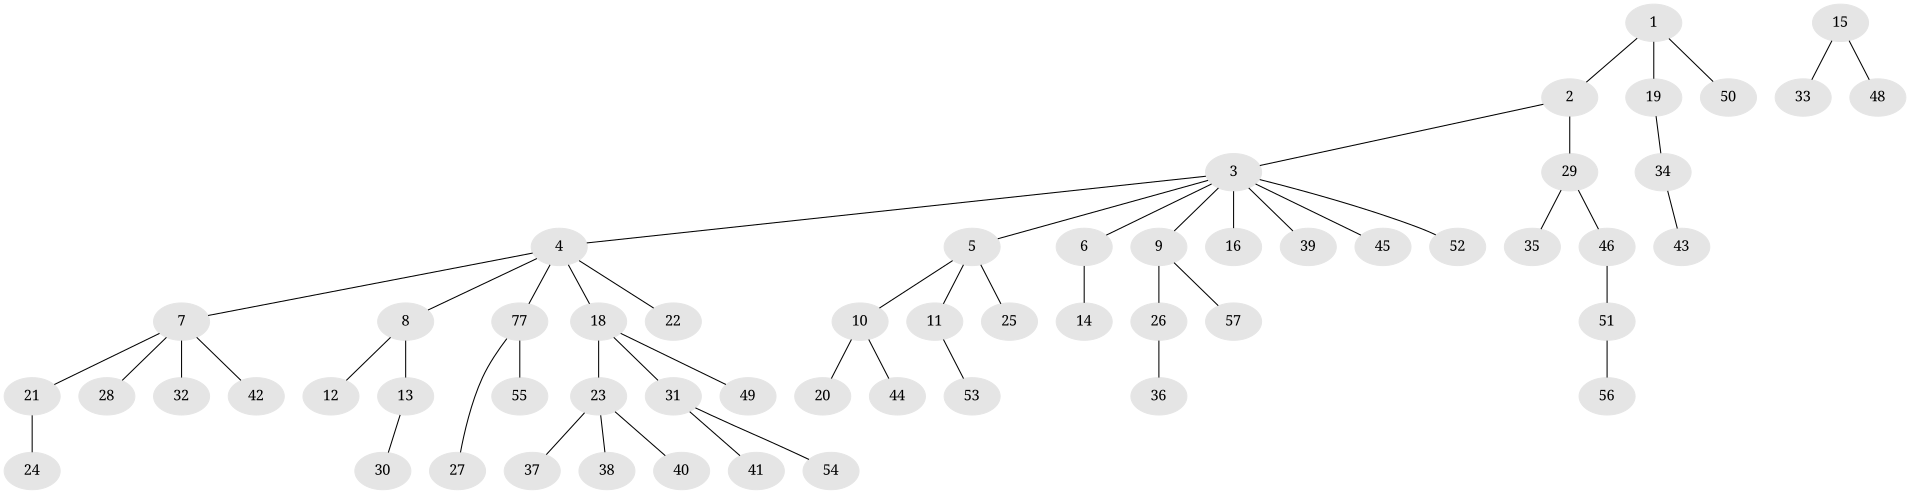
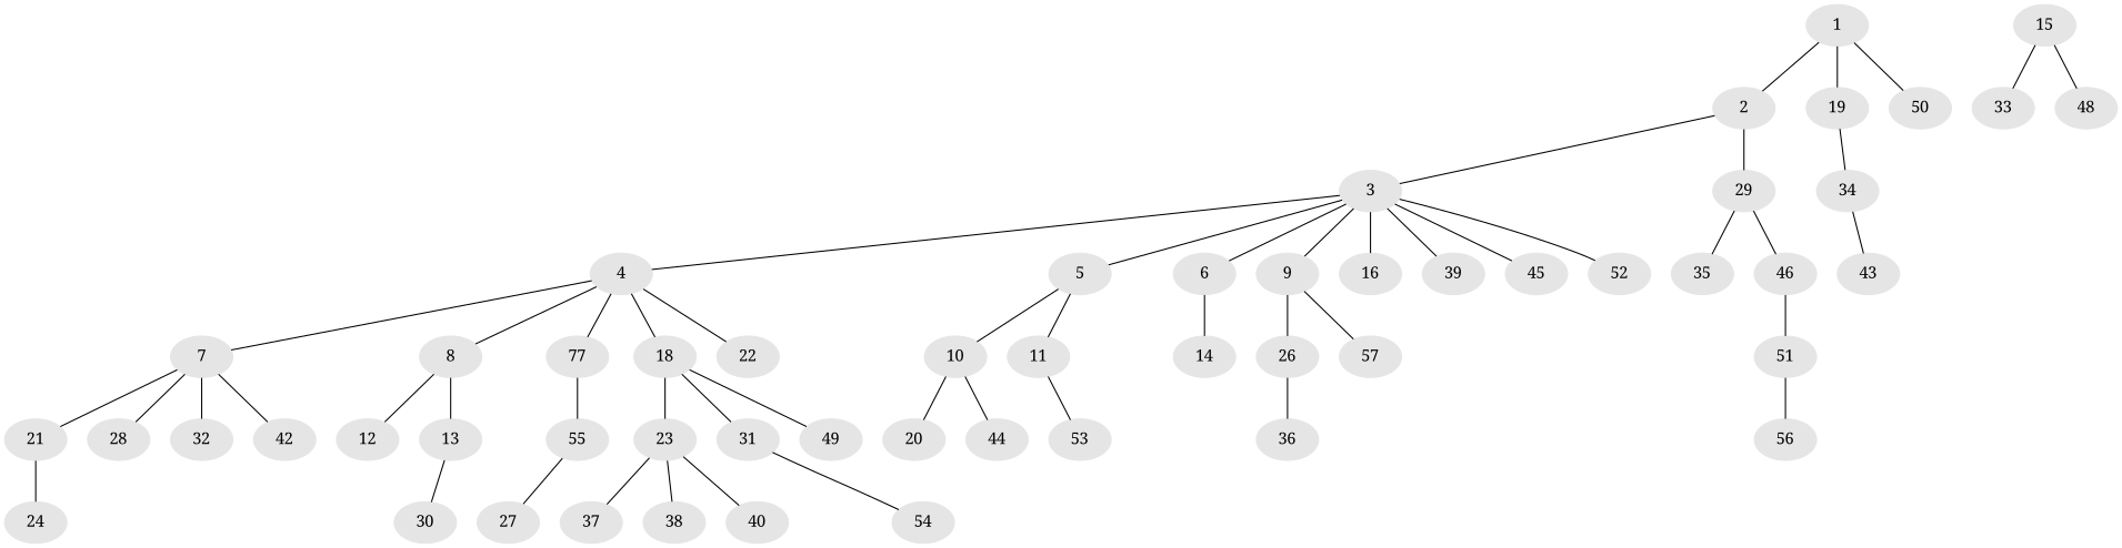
  graph {
    fontname="Noto Serif"
    node [color=gray90 fontname="Noto Serif" style=filled]
    edge [fontname="Noto Serif"]
    1
    2
    19
    50
    3
    29
    34
    4
    5
    6
    9
    16
    39
    45
    52
    35
    46
    7
    8
    n20 [label=77]
    18
    22
    10
    11
-   25
    14
    26
    57
    21
    28
    32
    42
    12
    13
    27
    55
    23
    31
    49
    20
    44
    53
    15
    33
    48
    24
    30
    36
    37
    38
    40
-   41
    54
    43
    51
    56
    1 -- 2
    1 -- 19
    1 -- 50
    2 -- 3
    2 -- 29
    19 -- 34
    3 -- 4
    3 -- 5
    3 -- 6
    3 -- 9
    3 -- 16
    3 -- 39
    3 -- 45
    3 -- 52
    29 -- 35
    29 -- 46
    34 -- 43
    4 -- 7
    4 -- 8
    4 -- n20
    4 -- 18
    4 -- 22
    5 -- 10
    5 -- 11
-   5 -- 25
    6 -- 14
    9 -- 26
    9 -- 57
    46 -- 51
    7 -- 21
    7 -- 28
    7 -- 32
    7 -- 42
    8 -- 12
    8 -- 13
-   n20 -- 27
+   55 -- 27
    n20 -- 55
    18 -- 23
    18 -- 31
    18 -- 49
    10 -- 20
    10 -- 44
    11 -- 53
    26 -- 36
    21 -- 24
    13 -- 30
    23 -- 37
    23 -- 38
    23 -- 40
-   31 -- 41
    31 -- 54
    15 -- 33
    15 -- 48
    51 -- 56
  }
